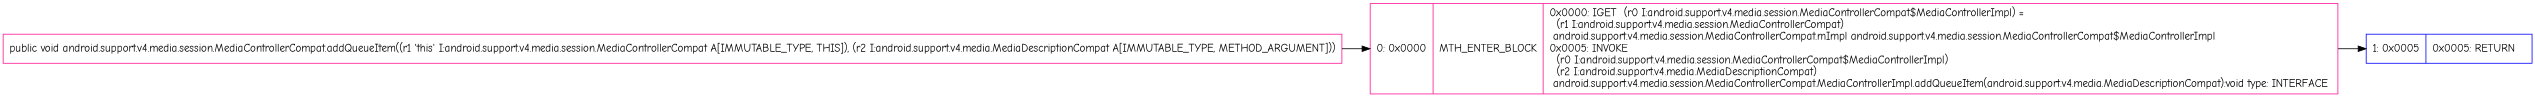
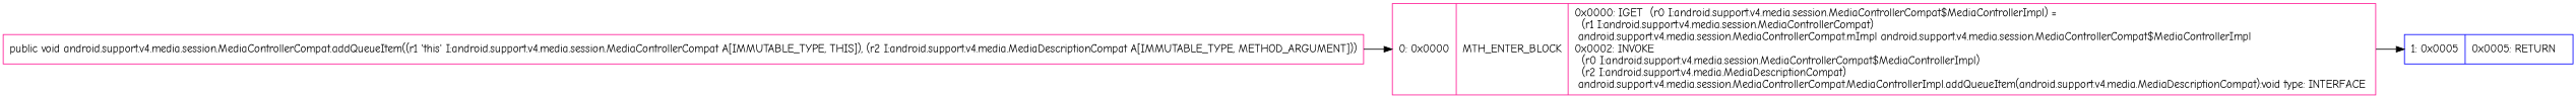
  digraph {
    rankdir=LR
    fontname="Comic Neue"
    node [shape=record color=deeppink fontname="Comic Neue"]
    edge [fontname="Comic Neue"]
-   n1 [label="{0\:\ 0x0000|MTH_ENTER_BLOCK\l|0x0000: IGET  (r0 I:android.support.v4.media.session.MediaControllerCompat$MediaControllerImpl) = \l  (r1 I:android.support.v4.media.session.MediaControllerCompat)\l android.support.v4.media.session.MediaControllerCompat.mImpl android.support.v4.media.session.MediaControllerCompat$MediaControllerImpl \l0x0005: INVOKE  \l  (r0 I:android.support.v4.media.session.MediaControllerCompat$MediaControllerImpl)\l  (r2 I:android.support.v4.media.MediaDescriptionCompat)\l android.support.v4.media.session.MediaControllerCompat.MediaControllerImpl.addQueueItem(android.support.v4.media.MediaDescriptionCompat):void type: INTERFACE \l}"]
+   n1 [label="{0\:\ 0x0000|MTH_ENTER_BLOCK\l|0x0000: IGET  (r0 I:android.support.v4.media.session.MediaControllerCompat$MediaControllerImpl) = \l  (r1 I:android.support.v4.media.session.MediaControllerCompat)\l android.support.v4.media.session.MediaControllerCompat.mImpl android.support.v4.media.session.MediaControllerCompat$MediaControllerImpl \l0x0002: INVOKE  \l  (r0 I:android.support.v4.media.session.MediaControllerCompat$MediaControllerImpl)\l  (r2 I:android.support.v4.media.MediaDescriptionCompat)\l android.support.v4.media.session.MediaControllerCompat.MediaControllerImpl.addQueueItem(android.support.v4.media.MediaDescriptionCompat):void type: INTERFACE \l}"]
    n2 [label="{1\:\ 0x0005|0x0005: RETURN   \l}" color=blue]
    n3 [label="{public void android.support.v4.media.session.MediaControllerCompat.addQueueItem((r1 'this' I:android.support.v4.media.session.MediaControllerCompat A[IMMUTABLE_TYPE, THIS]), (r2 I:android.support.v4.media.MediaDescriptionCompat A[IMMUTABLE_TYPE, METHOD_ARGUMENT])) }"]
    n1 -> n2
    n3 -> n1
  }
